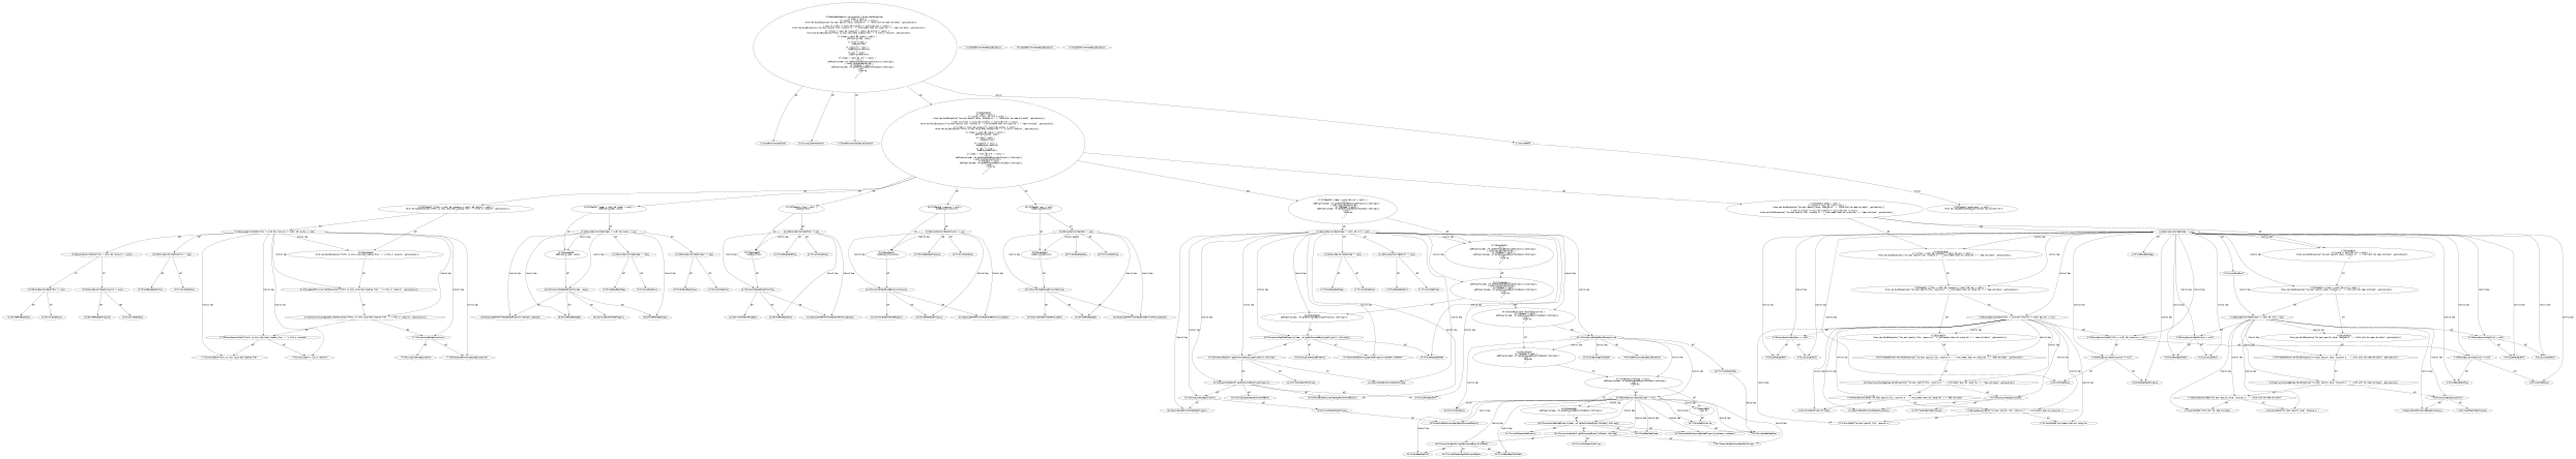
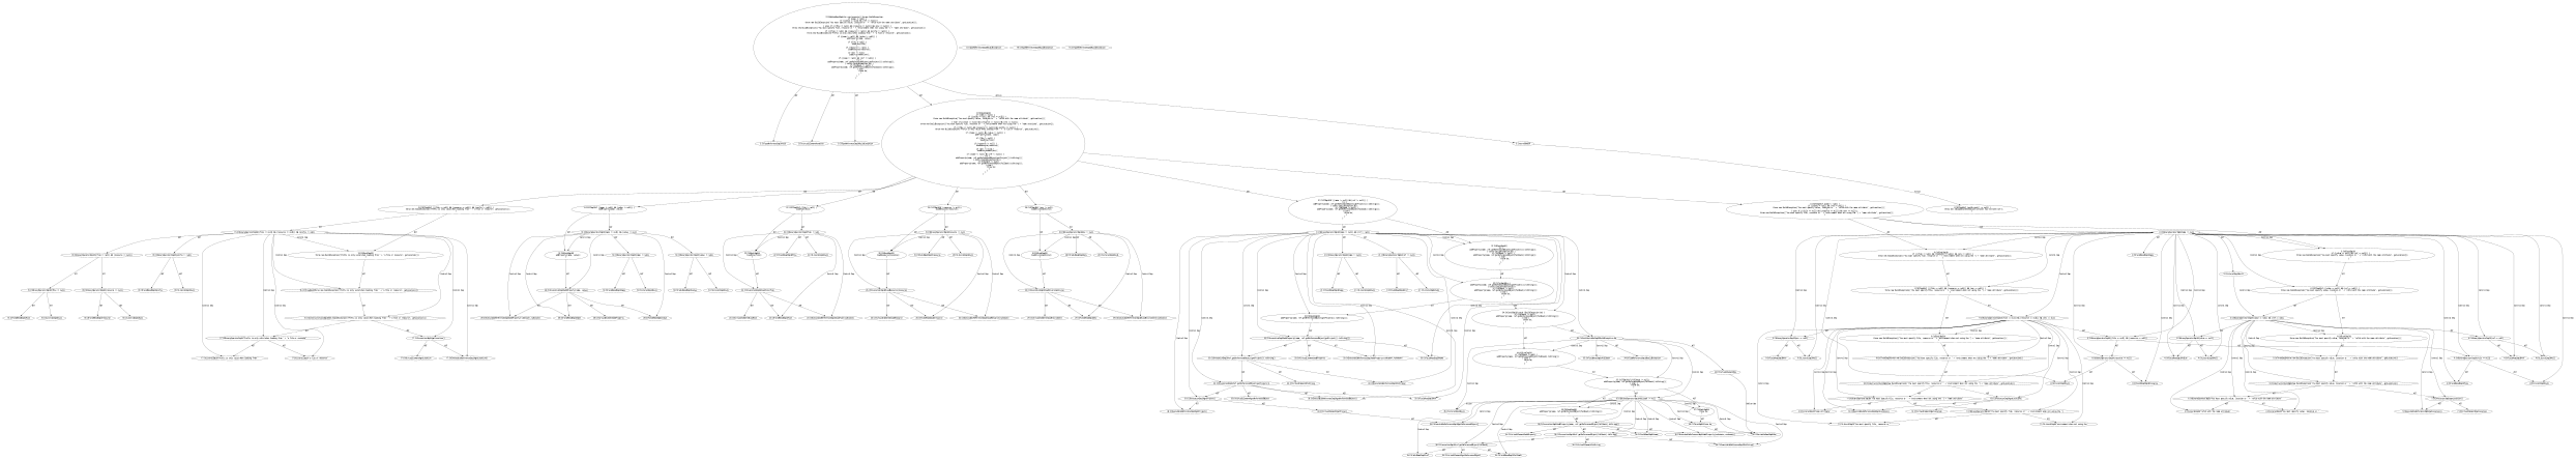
  digraph {
    fontname="Roboto Mono"
    node [fontname="Roboto Mono" shape=ellipse]
    edge [fontname="Roboto Mono"]
    n1 [label="2:CtTypeReferenceImpl@void"]
    n2 [label="2:CtVirtualElement@execute"]
    n3 [label="2:CtTypeReferenceImpl@BuildException"]
    n4 [label="3:CtFieldReadImpl@name"]
    n5 [label="3:CtLiteralImpl@null"]
    n6 [label="4:CtBinaryOperatorImpl@(value == null) && (ref == null)"]
    n7 [label="3:CtBinaryOperatorImpl@name != null"]
    n8 [label="4:CtFieldReadImpl@value"]
    n9 [label="4:CtLiteralImpl@null"]
    n10 [label="4:CtBinaryOperatorImpl@(value == null)"]
    n11 [label="4:CtFieldReadImpl@ref"]
    n12 [label="4:CtLiteralImpl@null"]
    n13 [label="4:CtBinaryOperatorImpl@(ref == null)"]
    n14 [label="4:CtIfImpl@if ((value == null) && (ref == null)) \{\n    throw new BuildException(\"You must specify value, location or \" + \"refid with the name attribute\", getLocation());\n\}"]
    n15 [label="3:CtBlockImpl@\{\n    if ((value == null) && (ref == null)) \{\n        throw new BuildException(\"You must specify value, location or \" + \"refid with the name attribute\", getLocation());\n    \}\n\}"]
    n16 [label="9:CtFieldReadImpl@file"]
    n17 [label="9:CtLiteralImpl@null"]
    n18 [label="9:CtBinaryOperatorImpl@(file == null)"]
    n19 [label="9:CtFieldReadImpl@resource"]
    n20 [label="9:CtLiteralImpl@null"]
    n21 [label="9:CtBinaryOperatorImpl@(resource == null)"]
    n22 [label="9:CtBinaryOperatorImpl@((file == null) && (resource == null))"]
    n23 [label="9:CtFieldReadImpl@env"]
    n24 [label="9:CtLiteralImpl@null"]
    n25 [label="9:CtBinaryOperatorImpl@(env == null)"]
    n26 [label="9:CtBinaryOperatorImpl@((file == null) && (resource == null)) && (env == null)"]
    n27 [label="9:CtIfImpl@if (((file == null) && (resource == null)) && (env == null)) \{\n    throw new BuildException((\"You must specify file, resource or \" + \"environment when not using the \") + \"name attribute\", getLocation());\n\}"]
    n28 [label="9:CtBlockImpl@\n    if (((file == null) && (resource == null)) && (env == null)) \{\n        throw new BuildException((\"You must specify file, resource or \" + \"environment when not using the \") + \"name attribute\", getLocation());\n    \}\n"]
    n29 [label="6:CtLiteralImpl@\"You must specify value, location or \""]
    n30 [label="6:CtLiteralImpl@\"refid with the name attribute\""]
    n31 [label="6:CtBinaryOperatorImpl@\"You must specify value, location or \" + \"refid with the name attribute\""]
    n32 [label="7:CtExecutableReferenceImpl@getLocation()"]
    n33 [label="7:CtInvocationImpl@getLocation()"]
    n34 [label="5:CtConstructorCallImpl@new BuildException(\"You must specify value, location or \" + \"refid with the name attribute\", getLocation())"]
    n35 [label="5:CtThrowImpl@throw new BuildException(\"You must specify value, location or \" + \"refid with the name attribute\", getLocation())"]
    n36 [label="4:CtBlockImpl@\{\n    throw new BuildException(\"You must specify value, location or \" + \"refid with the name attribute\", getLocation());\n\}"]
    n37 [label="11:CtLiteralImpl@\"You must specify file, resource or \""]
    n38 [label="11:CtLiteralImpl@\"environment when not using the \""]
    n39 [label="11:CtBinaryOperatorImpl@(\"You must specify file, resource or \" + \"environment when not using the \")"]
    n40 [label="12:CtLiteralImpl@\"name attribute\""]
    n41 [label="11:CtBinaryOperatorImpl@(\"You must specify file, resource or \" + \"environment when not using the \") + \"name attribute\""]
    n42 [label="13:CtExecutableReferenceImpl@getLocation()"]
    n43 [label="13:CtInvocationImpl@getLocation()"]
    n44 [label="10:CtConstructorCallImpl@new BuildException((\"You must specify file, resource or \" + \"environment when not using the \") + \"name attribute\", getLocation())"]
    n45 [label="10:CtThrowImpl@throw new BuildException((\"You must specify file, resource or \" + \"environment when not using the \") + \"name attribute\", getLocation())"]
    n46 [label="9:CtBlockImpl@\{\n    throw new BuildException((\"You must specify file, resource or \" + \"environment when not using the \") + \"name attribute\", getLocation());\n\}"]
    n47 [label="7:CtVirtualElement@getLocation"]
    n48 [label="5:CtTypeReferenceImpl@BuildException"]
    n49 [label="13:CtVirtualElement@getLocation"]
    n50 [label="10:CtTypeReferenceImpl@BuildException"]
    n51 [label="3:CtIfImpl@if (name != null) \{\n    if ((value == null) && (ref == null)) \{\n        throw new BuildException(\"You must specify value, location or \" + \"refid with the name attribute\", getLocation());\n    \}\n\} else if (((file == null) && (resource == null)) && (env == null)) \{\n    throw new BuildException((\"You must specify file, resource or \" + \"environment when not using the \") + \"name attribute\", getLocation());\n\}"]
    n52 [label="15:CtFieldReadImpl@file"]
    n53 [label="15:CtLiteralImpl@null"]
    n54 [label="15:CtBinaryOperatorImpl@(file == null)"]
    n55 [label="15:CtFieldReadImpl@resource"]
    n56 [label="15:CtLiteralImpl@null"]
    n57 [label="15:CtBinaryOperatorImpl@(resource == null)"]
    n58 [label="15:CtBinaryOperatorImpl@((file == null) && (resource == null))"]
    n59 [label="15:CtFieldReadImpl@prefix"]
    n60 [label="15:CtLiteralImpl@null"]
    n61 [label="15:CtBinaryOperatorImpl@(prefix != null)"]
    n62 [label="15:CtBinaryOperatorImpl@((file == null) && (resource == null)) && (prefix != null)"]
    n63 [label="17:CtLiteralImpl@\"Prefix is only valid when loading from \""]
    n64 [label="17:CtLiteralImpl@\"a file or resource\""]
    n65 [label="17:CtBinaryOperatorImpl@\"Prefix is only valid when loading from \" + \"a file or resource\""]
    n66 [label="17:CtExecutableReferenceImpl@getLocation()"]
    n67 [label="17:CtInvocationImpl@getLocation()"]
    n68 [label="16:CtConstructorCallImpl@new BuildException(\"Prefix is only valid when loading from \" + \"a file or resource\", getLocation())"]
    n69 [label="16:CtThrowImpl@throw new BuildException(\"Prefix is only valid when loading from \" + \"a file or resource\", getLocation())"]
    n70 [label="15:CtBlockImpl@\{\n    throw new BuildException(\"Prefix is only valid when loading from \" + \"a file or resource\", getLocation());\n\}"]
    n71 [label="17:CtVirtualElement@getLocation"]
    n72 [label="16:CtTypeReferenceImpl@BuildException"]
    n73 [label="15:CtIfImpl@if (((file == null) && (resource == null)) && (prefix != null)) \{\n    throw new BuildException(\"Prefix is only valid when loading from \" + \"a file or resource\", getLocation());\n\}"]
    n74 [label="19:CtFieldReadImpl@name"]
    n75 [label="19:CtLiteralImpl@null"]
    n76 [label="19:CtBinaryOperatorImpl@(name != null)"]
    n77 [label="19:CtFieldReadImpl@value"]
    n78 [label="19:CtLiteralImpl@null"]
    n79 [label="19:CtBinaryOperatorImpl@(value != null)"]
    n80 [label="19:CtBinaryOperatorImpl@(name != null) && (value != null)"]
    n81 [label="20:CtExecutableReferenceImpl@addProperty(<unknown>,<unknown>)"]
    n82 [label="20:CtFieldReadImpl@name"]
    n83 [label="20:CtFieldReadImpl@value"]
    n84 [label="20:CtInvocationImpl@addProperty(name, value)"]
    n85 [label="19:CtBlockImpl@\{\n    addProperty(name, value);\n\}"]
    n86 [label="20:CtVirtualElement@addProperty"]
    n87 [label="19:CtIfImpl@if ((name != null) && (value != null)) \{\n    addProperty(name, value);\n\}"]
    n88 [label="22:CtFieldReadImpl@file"]
    n89 [label="22:CtLiteralImpl@null"]
    n90 [label="22:CtBinaryOperatorImpl@file != null"]
    n91 [label="23:CtExecutableReferenceImpl@loadFile(<unknown>)"]
    n92 [label="23:CtFieldReadImpl@file"]
    n93 [label="23:CtInvocationImpl@loadFile(file)"]
    n94 [label="22:CtBlockImpl@\{\n    loadFile(file);\n\}"]
    n95 [label="23:CtVirtualElement@loadFile"]
    n96 [label="22:CtIfImpl@if (file != null) \{\n    loadFile(file);\n\}"]
    n97 [label="25:CtFieldReadImpl@resource"]
    n98 [label="25:CtLiteralImpl@null"]
    n99 [label="25:CtBinaryOperatorImpl@resource != null"]
    n100 [label="26:CtExecutableReferenceImpl@loadResource(<unknown>)"]
    n101 [label="26:CtFieldReadImpl@resource"]
    n102 [label="26:CtInvocationImpl@loadResource(resource)"]
    n103 [label="25:CtBlockImpl@\{\n    loadResource(resource);\n\}"]
    n104 [label="26:CtVirtualElement@loadResource"]
    n105 [label="25:CtIfImpl@if (resource != null) \{\n    loadResource(resource);\n\}"]
    n106 [label="28:CtFieldReadImpl@env"]
    n107 [label="28:CtLiteralImpl@null"]
    n108 [label="28:CtBinaryOperatorImpl@env != null"]
    n109 [label="29:CtExecutableReferenceImpl@loadEnvironment(<unknown>)"]
    n110 [label="29:CtFieldReadImpl@env"]
    n111 [label="29:CtInvocationImpl@loadEnvironment(env)"]
    n112 [label="28:CtBlockImpl@\{\n    loadEnvironment(env);\n\}"]
    n113 [label="29:CtVirtualElement@loadEnvironment"]
    n114 [label="28:CtIfImpl@if (env != null) \{\n    loadEnvironment(env);\n\}"]
    n115 [label="31:CtFieldReadImpl@name"]
    n116 [label="31:CtLiteralImpl@null"]
    n117 [label="31:CtBinaryOperatorImpl@(name != null)"]
    n118 [label="31:CtFieldReadImpl@ref"]
    n119 [label="31:CtLiteralImpl@null"]
    n120 [label="31:CtBinaryOperatorImpl@(ref != null)"]
    n121 [label="31:CtBinaryOperatorImpl@(name != null) && (ref != null)"]
    n122 [label="33:CtExecutableReferenceImpl@addProperty(<unknown>,<unknown>)"]
    n123 [label="33:CtFieldReadImpl@name"]
    n124 [label="33:CtExecutableReferenceImpl@toString()"]
    n125 [label="33:CtExecutableReferenceImpl@getReferencedObject()"]
    n126 [label="33:CtFieldReadImpl@ref"]
    n127 [label="33:CtExecutableReferenceImpl@getProject()"]
    n128 [label="33:CtInvocationImpl@getProject()"]
    n129 [label="33:CtInvocationImpl@ref.getReferencedObject(getProject())"]
    n130 [label="33:CtInvocationImpl@ref.getReferencedObject(getProject()).toString()"]
    n131 [label="33:CtInvocationImpl@addProperty(name, ref.getReferencedObject(getProject()).toString())"]
    n132 [label="32:CtBlockImpl@\{\n    addProperty(name, ref.getReferencedObject(getProject()).toString());\n\}"]
    n133 [label="34:CtCatchVariableImpl@BuildException be"]
    n134 [label="34:CtCatchImpl@ catch (BuildException be) \{\n    if (fallback != null) \{\n        addProperty(name, ref.getReferencedObject(fallback).toString());\n    \} else \{\n        throw be;\n    \}\n\}"]
    n135 [label="32:CtTryImpl@try \{\n    addProperty(name, ref.getReferencedObject(getProject()).toString());\n\} catch (BuildException be) \{\n    if (fallback != null) \{\n        addProperty(name, ref.getReferencedObject(fallback).toString());\n    \} else \{\n        throw be;\n    \}\n\}"]
    n136 [label="31:CtBlockImpl@\{\n    try \{\n        addProperty(name, ref.getReferencedObject(getProject()).toString());\n    \} catch (BuildException be) \{\n        if (fallback != null) \{\n            addProperty(name, ref.getReferencedObject(fallback).toString());\n        \} else \{\n            throw be;\n        \}\n    \}\n\}"]
    n137 [label="33:CtVirtualElement@getProject"]
    n138 [label="33:CtVirtualElement@getReferencedObject"]
    n139 [label="33:CtVirtualElement@toString"]
    n140 [label="33:CtVirtualElement@addProperty"]
    n141 [label="34:CtVirtualElement@be"]
    n142 [label="34:CtTypeReferenceImpl@BuildException"]
    n143 [label="35:CtFieldReadImpl@fallback"]
    n144 [label="35:CtLiteralImpl@null"]
    n145 [label="35:CtBinaryOperatorImpl@fallback != null"]
    n146 [label="35:CtIfImpl@if (fallback != null) \{\n    addProperty(name, ref.getReferencedObject(fallback).toString());\n\} else \{\n    throw be;\n\}"]
    n147 [label="34:CtBlockImpl@\{\n    if (fallback != null) \{\n        addProperty(name, ref.getReferencedObject(fallback).toString());\n    \} else \{\n        throw be;\n    \}\n\}"]
    n148 [label="36:CtExecutableReferenceImpl@getReferencedObject()"]
    n149 [label="38:CtVariableReadImpl@be"]
    n150 [label="36:CtExecutableReferenceImpl@addProperty(<unknown>,<unknown>)"]
    n151 [label="36:CtFieldReadImpl@name"]
    n152 [label="36:CtExecutableReferenceImpl@toString()"]
    n153 [label="36:CtFieldReadImpl@ref"]
    n154 [label="36:CtFieldReadImpl@fallback"]
    n155 [label="36:CtInvocationImpl@ref.getReferencedObject(fallback)"]
    n156 [label="36:CtInvocationImpl@ref.getReferencedObject(fallback).toString()"]
    n157 [label="36:CtInvocationImpl@addProperty(name, ref.getReferencedObject(fallback).toString())"]
    n158 [label="35:CtBlockImpl@\{\n    addProperty(name, ref.getReferencedObject(fallback).toString());\n\}"]
    n159 [label="38:CtThrowImpl@throw be"]
    n160 [label="37:CtBlockImpl@\{\n    throw be;\n\}"]
    n161 [label="36:CtVirtualElement@getReferencedObject"]
    n162 [label="36:CtVirtualElement@toString"]
    n163 [label="36:CtVirtualElement@addProperty"]
    n164 [label="31:CtIfImpl@if ((name != null) && (ref != null)) \{\n    try \{\n        addProperty(name, ref.getReferencedObject(getProject()).toString());\n    \} catch (BuildException be) \{\n        if (fallback != null) \{\n            addProperty(name, ref.getReferencedObject(fallback).toString());\n        \} else \{\n            throw be;\n        \}\n    \}\n\}"]
    n165 [label="2:CtBlockImpl@\{\n    if (name != null) \{\n        if ((value == null) && (ref == null)) \{\n            throw new BuildException(\"You must specify value, location or \" + \"refid with the name attribute\", getLocation());\n        \}\n    \} else if (((file == null) && (resource == null)) && (env == null)) \{\n        throw new BuildException((\"You must specify file, resource or \" + \"environment when not using the \") + \"name attribute\", getLocation());\n    \}\n    if (((file == null) && (resource == null)) && (prefix != null)) \{\n        throw new BuildException(\"Prefix is only valid when loading from \" + \"a file or resource\", getLocation());\n    \}\n    if ((name != null) && (value != null)) \{\n        addProperty(name, value);\n    \}\n    if (file != null) \{\n        loadFile(file);\n    \}\n    if (resource != null) \{\n        loadResource(resource);\n    \}\n    if (env != null) \{\n        loadEnvironment(env);\n    \}\n    if ((name != null) && (ref != null)) \{\n        try \{\n            addProperty(name, ref.getReferencedObject(getProject()).toString());\n        \} catch (BuildException be) \{\n            if (fallback != null) \{\n                addProperty(name, ref.getReferencedObject(fallback).toString());\n            \} else \{\n                throw be;\n            \}\n        \}\n    \}\n\}"]
    n166 [label="2:CtMethodImpl@public void execute() throws BuildException \{\n    if (name != null) \{\n        if ((value == null) && (ref == null)) \{\n            throw new BuildException(\"You must specify value, location or \" + \"refid with the name attribute\", getLocation());\n        \}\n    \} else if (((file == null) && (resource == null)) && (env == null)) \{\n        throw new BuildException((\"You must specify file, resource or \" + \"environment when not using the \") + \"name attribute\", getLocation());\n    \}\n    if (((file == null) && (resource == null)) && (prefix != null)) \{\n        throw new BuildException(\"Prefix is only valid when loading from \" + \"a file or resource\", getLocation());\n    \}\n    if ((name != null) && (value != null)) \{\n        addProperty(name, value);\n    \}\n    if (file != null) \{\n        loadFile(file);\n    \}\n    if (resource != null) \{\n        loadResource(resource);\n    \}\n    if (env != null) \{\n        loadEnvironment(env);\n    \}\n    if ((name != null) && (ref != null)) \{\n        try \{\n            addProperty(name, ref.getReferencedObject(getProject()).toString());\n        \} catch (BuildException be) \{\n            if (fallback != null) \{\n                addProperty(name, ref.getReferencedObject(fallback).toString());\n            \} else \{\n                throw be;\n            \}\n        \}\n    \}\n\}"]
    n167 [label="3:Insert@INSERT"]
    n168 [label="3:CtIfImpl@if (getProject() == null) \{\n    throw new IllegalStateException(\"project has not been set\");\n\}"]
    n5 -> n6 [label="Control Dep"]
    n6 -> n10 [label=AST]
    n6 -> n13 [label=AST]
    n6 -> n29 [label="Control Dep"]
    n6 -> n30 [label="Control Dep"]
    n6 -> n31 [label="Control Dep"]
    n6 -> n32 [label="Control Dep"]
    n6 -> n33 [label="Control Dep"]
    n6 -> n34 [label="Control Dep"]
    n6 -> n35 [label="Control Dep"]
    n6 -> n36 [label="Control Dep"]
    n7 -> n4 [label=AST]
    n7 -> n5 [label=AST]
    n7 -> n8 [label="Control Dep"]
    n7 -> n9 [label="Control Dep"]
    n7 -> n10 [label="Control Dep"]
    n7 -> n11 [label="Control Dep"]
    n7 -> n12 [label="Control Dep"]
    n7 -> n13 [label="Control Dep"]
    n7 -> n14 [label="Control Dep"]
    n7 -> n15 [label="Control Dep"]
    n7 -> n16 [label="Control Dep"]
    n7 -> n17 [label="Control Dep"]
    n7 -> n18 [label="Control Dep"]
    n7 -> n19 [label="Control Dep"]
    n7 -> n20 [label="Control Dep"]
    n7 -> n21 [label="Control Dep"]
    n7 -> n22 [label="Control Dep"]
-   n7 -> n23 [label="Control Dep"]
    n7 -> n24 [label="Control Dep"]
    n7 -> n25 [label="Control Dep"]
    n7 -> n26 [label="Control Dep"]
    n7 -> n27 [label="Control Dep"]
    n7 -> n28 [label="Control Dep"]
    n10 -> n8 [label=AST]
    n10 -> n9 [label=AST]
    n13 -> n11 [label=AST]
    n13 -> n12 [label=AST]
    n14 -> n6 [label=AST]
    n14 -> n36 [label=AST]
    n15 -> n14 [label=AST]
    n18 -> n16 [label=AST]
    n18 -> n17 [label=AST]
    n21 -> n19 [label=AST]
    n21 -> n20 [label=AST]
    n22 -> n18 [label=AST]
    n22 -> n21 [label=AST]
    n25 -> n23 [label=AST]
    n25 -> n24 [label=AST]
    n26 -> n22 [label=AST]
    n26 -> n25 [label=AST]
    n26 -> n37 [label="Control Dep"]
    n26 -> n38 [label="Control Dep"]
    n26 -> n39 [label="Control Dep"]
    n26 -> n40 [label="Control Dep"]
    n26 -> n41 [label="Control Dep"]
    n26 -> n42 [label="Control Dep"]
    n26 -> n43 [label="Control Dep"]
    n26 -> n44 [label="Control Dep"]
    n26 -> n45 [label="Control Dep"]
    n26 -> n46 [label="Control Dep"]
    n27 -> n26 [label=AST]
    n27 -> n46 [label=AST]
    n28 -> n27 [label=AST]
    n31 -> n29 [label=AST]
    n31 -> n30 [label=AST]
    n33 -> n32 [label=AST]
    n33 -> n47 [label=AST]
    n34 -> n31 [label=AST]
    n34 -> n33 [label=AST]
    n35 -> n34 [label=AST]
    n36 -> n35 [label=AST]
    n39 -> n37 [label=AST]
    n39 -> n38 [label=AST]
    n41 -> n39 [label=AST]
    n41 -> n40 [label=AST]
    n43 -> n42 [label=AST]
    n43 -> n49 [label=AST]
    n44 -> n41 [label=AST]
    n44 -> n43 [label=AST]
    n45 -> n44 [label=AST]
    n46 -> n45 [label=AST]
    n51 -> n7 [label=AST]
    n51 -> n15 [label=AST]
    n51 -> n28 [label=AST]
    n54 -> n52 [label=AST]
    n54 -> n53 [label=AST]
    n57 -> n55 [label=AST]
    n57 -> n56 [label=AST]
    n58 -> n54 [label=AST]
    n58 -> n57 [label=AST]
    n61 -> n59 [label=AST]
    n61 -> n60 [label=AST]
    n62 -> n58 [label=AST]
    n62 -> n61 [label=AST]
    n62 -> n63 [label="Control Dep"]
    n62 -> n64 [label="Control Dep"]
    n62 -> n65 [label="Control Dep"]
    n62 -> n66 [label="Control Dep"]
    n62 -> n67 [label="Control Dep"]
    n62 -> n68 [label="Control Dep"]
    n62 -> n69 [label="Control Dep"]
    n62 -> n70 [label="Control Dep"]
    n65 -> n63 [label=AST]
    n65 -> n64 [label=AST]
    n67 -> n66 [label=AST]
    n67 -> n71 [label=AST]
    n68 -> n65 [label=AST]
    n68 -> n67 [label=AST]
    n69 -> n68 [label=AST]
    n70 -> n69 [label=AST]
    n73 -> n62 [label=AST]
    n73 -> n70 [label=AST]
    n76 -> n74 [label=AST]
    n76 -> n75 [label=AST]
    n79 -> n77 [label=AST]
    n79 -> n78 [label=AST]
    n80 -> n76 [label=AST]
    n80 -> n79 [label=AST]
    n80 -> n81 [label="Control Dep"]
    n80 -> n82 [label="Control Dep"]
    n80 -> n83 [label="Control Dep"]
    n80 -> n84 [label="Control Dep"]
    n80 -> n85 [label="Control Dep"]
    n84 -> n81 [label=AST]
    n84 -> n82 [label=AST]
    n84 -> n83 [label=AST]
    n84 -> n86 [label=AST]
    n85 -> n84 [label=AST]
    n87 -> n80 [label=AST]
    n87 -> n85 [label=AST]
    n90 -> n88 [label=AST]
    n90 -> n89 [label=AST]
    n90 -> n91 [label="Control Dep"]
    n90 -> n92 [label="Control Dep"]
    n90 -> n93 [label="Control Dep"]
    n90 -> n94 [label="Control Dep"]
    n93 -> n91 [label=AST]
    n93 -> n92 [label=AST]
    n93 -> n95 [label=AST]
    n94 -> n93 [label=AST]
    n96 -> n90 [label=AST]
    n96 -> n94 [label=AST]
    n99 -> n97 [label=AST]
    n99 -> n98 [label=AST]
    n99 -> n100 [label="Control Dep"]
    n99 -> n101 [label="Control Dep"]
    n99 -> n102 [label="Control Dep"]
    n99 -> n103 [label="Control Dep"]
    n102 -> n100 [label=AST]
    n102 -> n101 [label=AST]
    n102 -> n104 [label=AST]
    n103 -> n102 [label=AST]
    n105 -> n99 [label=AST]
    n105 -> n103 [label=AST]
    n108 -> n106 [label=AST]
    n108 -> n107 [label=AST]
    n108 -> n109 [label="Control Dep"]
    n108 -> n110 [label="Control Dep"]
    n108 -> n111 [label="Control Dep"]
    n108 -> n112 [label="Control Dep"]
    n111 -> n109 [label=AST]
    n111 -> n110 [label=AST]
    n111 -> n113 [label=AST]
    n112 -> n111 [label=AST]
    n114 -> n108 [label=AST]
    n114 -> n112 [label=AST]
    n117 -> n115 [label=AST]
    n117 -> n116 [label=AST]
    n120 -> n118 [label=AST]
    n120 -> n119 [label=AST]
    n121 -> n117 [label=AST]
    n121 -> n120 [label=AST]
    n121 -> n122 [label="Control Dep"]
    n121 -> n123 [label="Control Dep"]
    n121 -> n124 [label="Control Dep"]
    n121 -> n125 [label="Control Dep"]
    n121 -> n126 [label="Control Dep"]
    n121 -> n127 [label="Control Dep"]
    n121 -> n128 [label="Control Dep"]
    n121 -> n129 [label="Control Dep"]
    n121 -> n130 [label="Control Dep"]
    n121 -> n131 [label="Control Dep"]
    n121 -> n132 [label="Control Dep"]
    n121 -> n133 [label="Control Dep"]
    n121 -> n134 [label="Control Dep"]
    n121 -> n135 [label="Control Dep"]
    n121 -> n136 [label="Control Dep"]
    n128 -> n127 [label=AST]
    n128 -> n137 [label=AST]
    n129 -> n125 [label=AST]
    n129 -> n126 [label=AST]
    n129 -> n128 [label=AST]
    n129 -> n138 [label=AST]
    n130 -> n124 [label=AST]
    n130 -> n129 [label=AST]
    n130 -> n139 [label=AST]
    n131 -> n122 [label=AST]
    n131 -> n123 [label=AST]
    n131 -> n130 [label=AST]
    n131 -> n140 [label=AST]
    n132 -> n131 [label=AST]
    n133 -> n141 [label=AST]
    n133 -> n142 [label=AST]
    n133 -> n143 [label="Control Dep"]
    n133 -> n144 [label="Control Dep"]
    n133 -> n145 [label="Control Dep"]
    n133 -> n146 [label="Control Dep"]
    n133 -> n147 [label="Control Dep"]
    n134 -> n133 [label=AST]
    n134 -> n147 [label=AST]
    n135 -> n132 [label=AST]
    n135 -> n134 [label=AST]
    n136 -> n135 [label=AST]
    n137 -> n148 [label=AST]
    n141 -> n149 [label="Define-Use"]
    n145 -> n144 [label=Action]
    n145 -> n148 [label="Control Dep"]
    n145 -> n149 [label="Control Dep"]
    n145 -> n150 [label="Control Dep"]
    n145 -> n151 [label="Control Dep"]
    n145 -> n152 [label="Control Dep"]
    n145 -> n153 [label="Control Dep"]
    n145 -> n154 [label="Control Dep"]
    n145 -> n155 [label="Control Dep"]
    n145 -> n156 [label="Control Dep"]
    n145 -> n157 [label="Control Dep"]
    n145 -> n158 [label="Control Dep"]
    n145 -> n159 [label="Control Dep"]
    n145 -> n160 [label="Control Dep"]
    n146 -> n145 [label=AST]
    n146 -> n158 [label=AST]
    n146 -> n160 [label=AST]
    n147 -> n146 [label=AST]
    n155 -> n153 [label=AST]
    n155 -> n154 [label=AST]
    n155 -> n161 [label=AST]
    n156 -> n152 [label=AST]
    n156 -> n155 [label=AST]
    n156 -> n162 [label=AST]
    n157 -> n150 [label=AST]
    n157 -> n151 [label=AST]
    n157 -> n156 [label=AST]
    n157 -> n163 [label=AST]
    n158 -> n157 [label=AST]
    n159 -> n149 [label=AST]
    n160 -> n159 [label=AST]
    n164 -> n121 [label=AST]
    n164 -> n136 [label=AST]
    n165 -> n51 [label=AST]
    n165 -> n73 [label=AST]
    n165 -> n87 [label=AST]
    n165 -> n96 [label=AST]
    n165 -> n105 [label=AST]
    n165 -> n114 [label=AST]
    n165 -> n164 [label=AST]
    n166 -> n1 [label=AST]
    n166 -> n2 [label=AST]
    n166 -> n3 [label=AST]
    n166 -> n165 [label=AST]
    n166 -> n167 [label=Action]
    n167 -> n168 [label=Action]
  }
